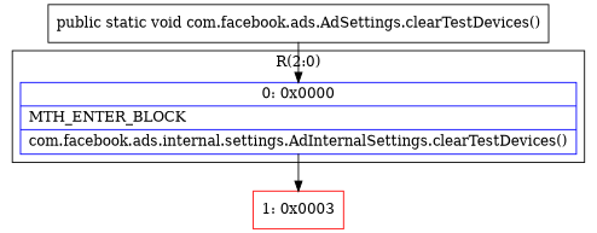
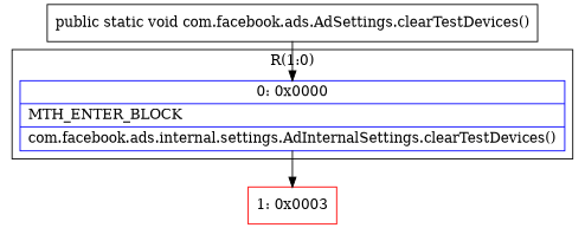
  digraph {
    node [shape=record]
    n1 [color=blue label="{0\:\ 0x0000|MTH_ENTER_BLOCK\l|com.facebook.ads.internal.settings.AdInternalSettings.clearTestDevices()\l}"]
    n2 [color=red label="{1\:\ 0x0003}"]
    n3 [label="{public static void com.facebook.ads.AdSettings.clearTestDevices() }"]
    subgraph cluster_1 {
-     label="R(2:0)"
+     label="R(1:0)"
      n1
    }
    n1 -> n2
    n3 -> n1
  }
